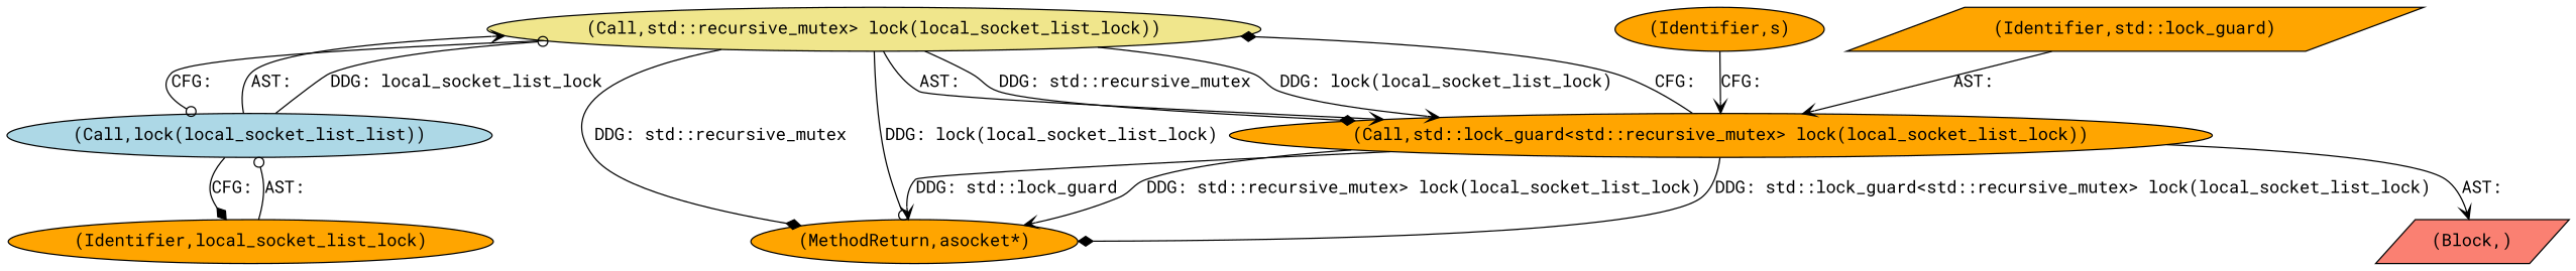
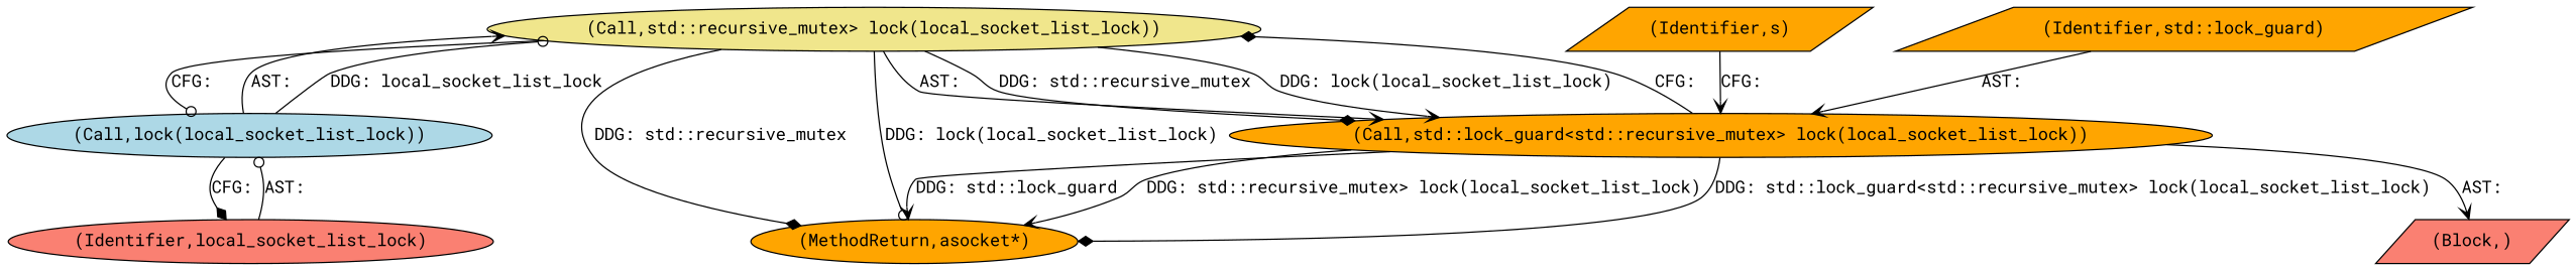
  digraph {
    fontname="Roboto Mono"
    node [fillcolor=orange fontname="Roboto Mono" shape=ellipse style=filled]
    edge [arrowhead=vee fontname="Roboto Mono"]
    n1 [fillcolor=khaki label="(Call,std::recursive_mutex> lock(local_socket_list_lock))"]
-   n2 [fillcolor=lightblue label="(Call,lock(local_socket_list_list))"]
+   n2 [fillcolor=lightblue label="(Call,lock(local_socket_list_lock))"]
    n3 [label="(Call,std::lock_guard<std::recursive_mutex> lock(local_socket_list_lock))"]
    n4 [label="(MethodReturn,asocket*)"]
-   n5 [label="(Identifier,local_socket_list_lock)"]
+   n5 [fillcolor=salmon label="(Identifier,local_socket_list_lock)"]
    n6 [fillcolor=salmon label="(Block,)" shape=parallelogram]
-   n7 [label="(Identifier,s)"]
+   n7 [label="(Identifier,s)" shape=parallelogram]
    n8 [label="(Identifier,std::lock_guard)" shape=parallelogram]
    n1 -> n2 [arrowhead=odot label="CFG: "]
    n1 -> n3 [label="AST: "]
    n1 -> n3 [arrowhead=diamond label="DDG: std::recursive_mutex"]
    n1 -> n3 [label="DDG: lock(local_socket_list_lock)"]
    n1 -> n4 [arrowhead=diamond label="DDG: std::recursive_mutex"]
    n1 -> n4 [arrowhead=odot label="DDG: lock(local_socket_list_lock)"]
    n2 -> n1 [label="AST: "]
    n2 -> n1 [arrowhead=odot label="DDG: local_socket_list_lock"]
    n2 -> n5 [arrowhead=diamond label="CFG: "]
    n3 -> n1 [arrowhead=diamond label="CFG: "]
    n3 -> n4 [label="DDG: std::lock_guard"]
    n3 -> n4 [label="DDG: std::recursive_mutex> lock(local_socket_list_lock)"]
    n3 -> n4 [arrowhead=diamond label="DDG: std::lock_guard<std::recursive_mutex> lock(local_socket_list_lock)"]
    n3 -> n6 [label="AST: "]
    n5 -> n2 [arrowhead=odot label="AST: "]
    n7 -> n3 [label="CFG: "]
    n8 -> n3 [label="AST: "]
  }
